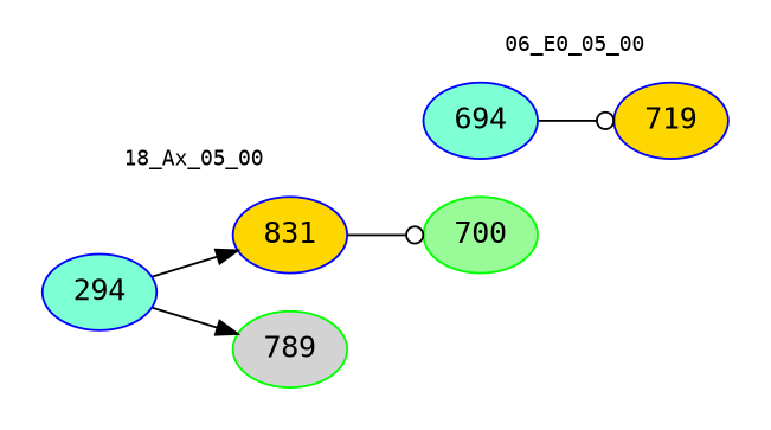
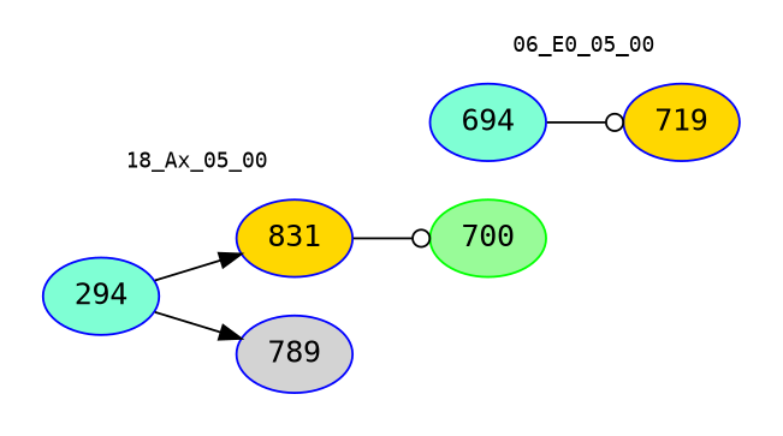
  digraph {
    fontname="DejaVu Sans Mono"
    rankdir=LR
    node [color=blue fillcolor=aquamarine fontname="DejaVu Sans Mono" style=filled]
    edge [arrowhead=normal color=black fontname="DejaVu Sans Mono"]
    n1 [label=294]
-   n2 [color=green fillcolor=lightgrey label=789]
+   n2 [fillcolor=lightgrey label=789]
    n3 [fillcolor=gold label=831]
    n4 [label=694]
    n5 [fillcolor=gold label=719]
    n6 [color=green fillcolor=palegreen label=700]
    subgraph cluster_1 {
      color=white
      fontsize=10
      label="18_Ax_05_00"
      n1
      n2
      n3
    }
    subgraph cluster_2 {
      color=white
      fontsize=10
      label="06_E0_05_00"
      n4
      n5
      n6
    }
    n1 -> n2
    n1 -> n3
    n3 -> n6 [arrowhead=odot]
    n4 -> n5 [arrowhead=odot]
  }
